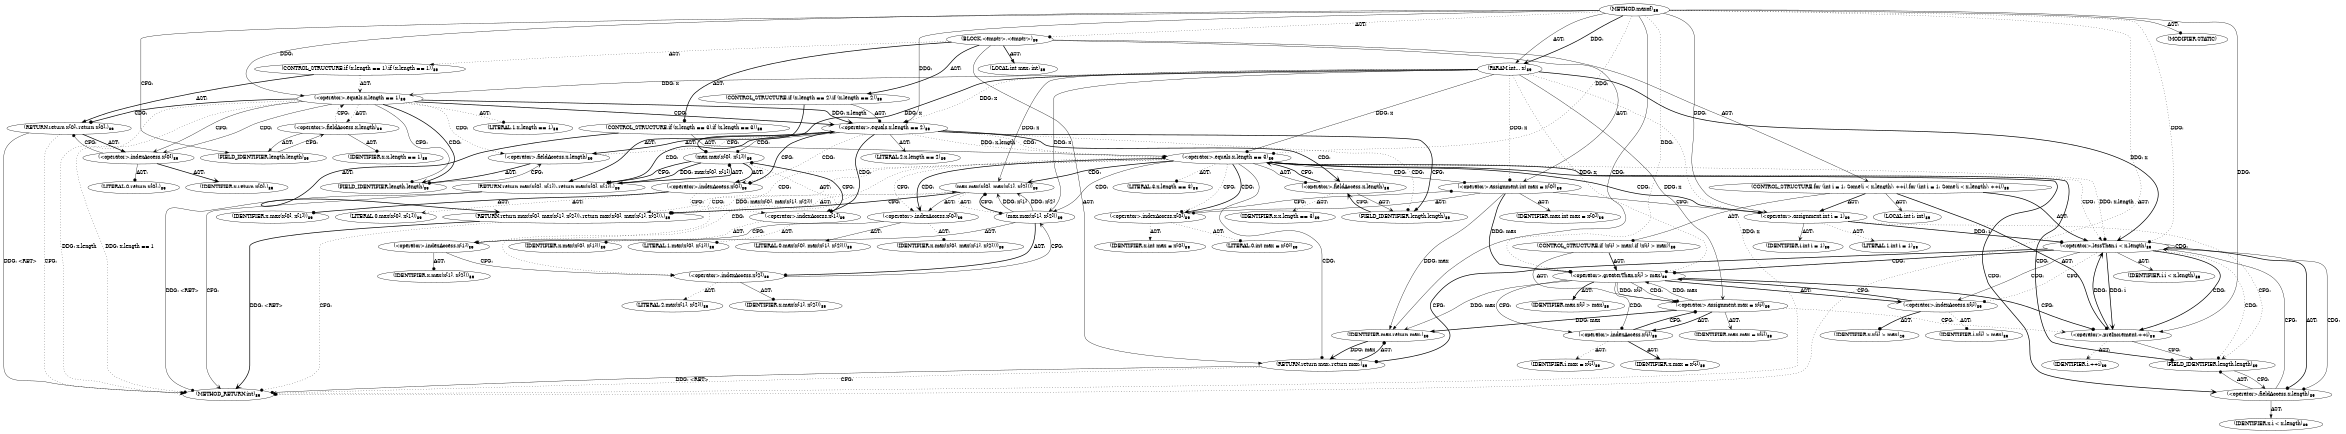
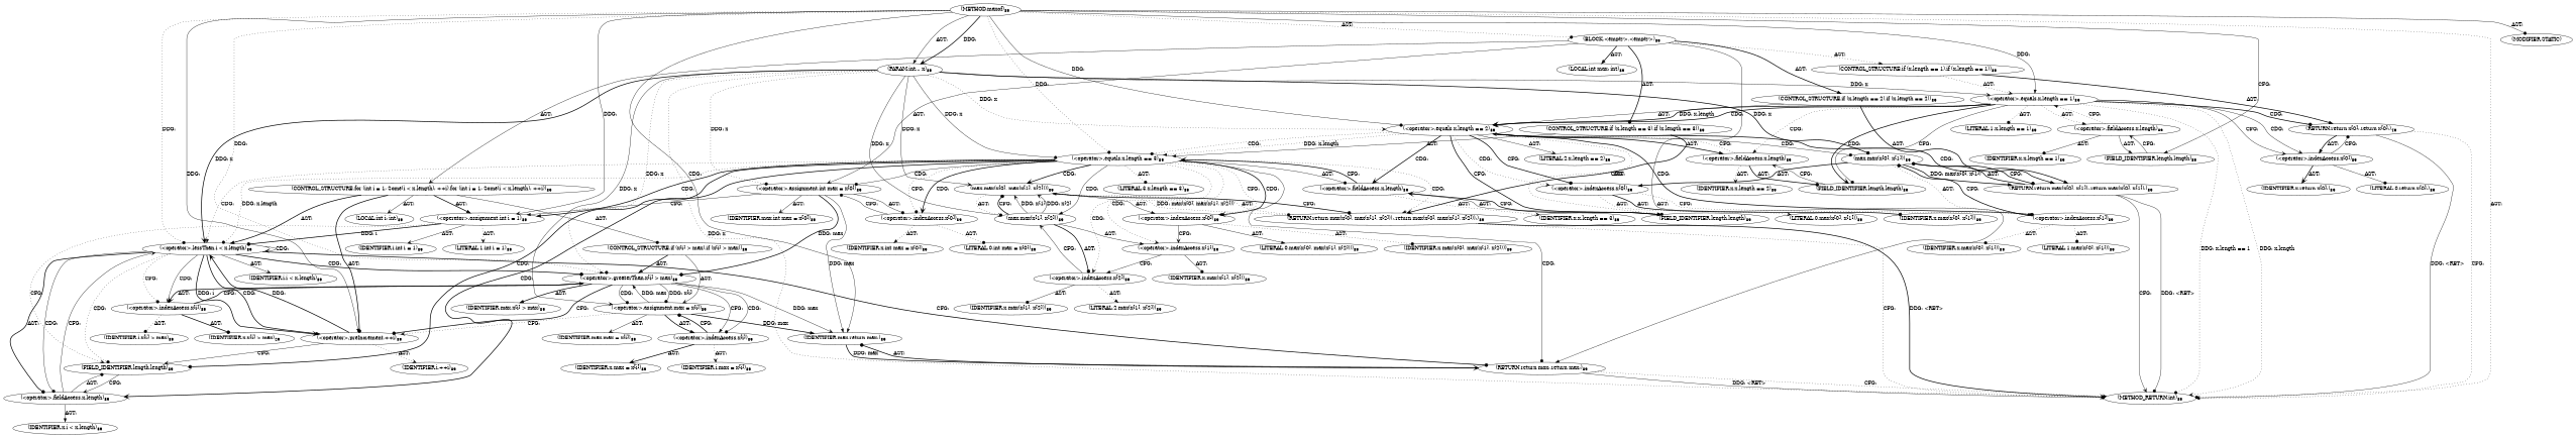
  digraph {
    edge [arrowhead=dot style=solid]
    n1 [label=<(METHOD,maxof)<SUB>89</SUB>>]
    n2 [label=<(PARAM,int... x)<SUB>89</SUB>>]
    n3 [label=<(BLOCK,&lt;empty&gt;,&lt;empty&gt;)<SUB>89</SUB>>]
    n4 [label=<(&lt;operator&gt;.equals,x.length == 1)<SUB>89</SUB>>]
    n5 [label=<(FIELD_IDENTIFIER,length,length)<SUB>89</SUB>>]
    n6 [label=<(&lt;operator&gt;.equals,x.length == 2)<SUB>89</SUB>>]
    n7 [label=<(&lt;operator&gt;.equals,x.length == 3)<SUB>89</SUB>>]
    n8 [label=<(&lt;operator&gt;.assignment,int i = 1)<SUB>89</SUB>>]
    n9 [label=<(&lt;operator&gt;.lessThan,i &lt; x.length)<SUB>89</SUB>>]
    n10 [label=<(&lt;operator&gt;.preIncrement,++i)<SUB>89</SUB>>]
    n11 [label=<(&lt;operator&gt;.greaterThan,x[i] &gt; max)<SUB>89</SUB>>]
    n12 [label=<(IDENTIFIER,max,return max;)<SUB>89</SUB>>]
    n13 [label=<(MODIFIER,STATIC)>]
    n14 [label=<(METHOD_RETURN,int)<SUB>89</SUB>>]
    n15 [label=<(max,max(x[0], x[1]))<SUB>89</SUB>>]
    n16 [label=<(max,max(x[0], max(x[1], x[2])))<SUB>89</SUB>>]
    n17 [label=<(max,max(x[1], x[2]))<SUB>89</SUB>>]
    n18 [label=<(&lt;operator&gt;.assignment,int max = x[0])<SUB>89</SUB>>]
    n19 [label=<(&lt;operator&gt;.assignment,max = x[i])<SUB>89</SUB>>]
    n20 [label=<(CONTROL_STRUCTURE,if (x.length == 1),if (x.length == 1))<SUB>89</SUB>>]
    n21 [label=<(CONTROL_STRUCTURE,if (x.length == 2),if (x.length == 2))<SUB>89</SUB>>]
    n22 [label=<(CONTROL_STRUCTURE,if (x.length == 3),if (x.length == 3))<SUB>89</SUB>>]
    n23 [label=<(LOCAL,int max: int)<SUB>89</SUB>>]
    n24 [label=<(CONTROL_STRUCTURE,for (int i = 1; Some(i &lt; x.length); ++i),for (int i = 1; Some(i &lt; x.length); ++i))<SUB>89</SUB>>]
    n25 [label=<(RETURN,return max;,return max;)<SUB>89</SUB>>]
-   n26 [label=<(RETURN,return x[0];,return x[0];)<SUB>89</SUB>>]
+   n26 [label=<(RETURN,return x[0];,return x[0];)<SUB>49</SUB>>]
    n27 [label=<(&lt;operator&gt;.fieldAccess,x.length)<SUB>89</SUB>>]
    n28 [label=<(LITERAL,1,x.length == 1)<SUB>89</SUB>>]
    n29 [label=<(&lt;operator&gt;.indexAccess,x[0])<SUB>89</SUB>>]
    n30 [label=<(&lt;operator&gt;.fieldAccess,x.length)<SUB>89</SUB>>]
    n31 [label=<(FIELD_IDENTIFIER,length,length)<SUB>89</SUB>>]
    n32 [label=<(RETURN,return max(x[0], x[1]);,return max(x[0], x[1]);)<SUB>89</SUB>>]
    n33 [label=<(LITERAL,2,x.length == 2)<SUB>89</SUB>>]
    n34 [label=<(&lt;operator&gt;.indexAccess,x[0])<SUB>89</SUB>>]
    n35 [label=<(&lt;operator&gt;.indexAccess,x[1])<SUB>89</SUB>>]
    n36 [label=<(&lt;operator&gt;.fieldAccess,x.length)<SUB>89</SUB>>]
    n37 [label=<(FIELD_IDENTIFIER,length,length)<SUB>89</SUB>>]
    n38 [label=<(RETURN,return max(x[0], max(x[1], x[2]));,return max(x[0], max(x[1], x[2]));)<SUB>89</SUB>>]
    n39 [label=<(LITERAL,3,x.length == 3)<SUB>89</SUB>>]
    n40 [label=<(&lt;operator&gt;.indexAccess,x[0])<SUB>89</SUB>>]
    n41 [label=<(&lt;operator&gt;.indexAccess,x[1])<SUB>89</SUB>>]
    n42 [label=<(&lt;operator&gt;.indexAccess,x[2])<SUB>89</SUB>>]
    n43 [label=<(&lt;operator&gt;.indexAccess,x[0])<SUB>89</SUB>>]
    n44 [label=<(&lt;operator&gt;.fieldAccess,x.length)<SUB>89</SUB>>]
    n45 [label=<(FIELD_IDENTIFIER,length,length)<SUB>89</SUB>>]
    n46 [label=<(IDENTIFIER,i,int i = 1)<SUB>89</SUB>>]
    n47 [label=<(LITERAL,1,int i = 1)<SUB>89</SUB>>]
    n48 [label=<(IDENTIFIER,i,i &lt; x.length)<SUB>89</SUB>>]
    n49 [label=<(&lt;operator&gt;.indexAccess,x[i])<SUB>89</SUB>>]
    n50 [label=<(IDENTIFIER,i,++i)<SUB>89</SUB>>]
    n51 [label=<(IDENTIFIER,max,x[i] &gt; max)<SUB>89</SUB>>]
    n52 [label=<(&lt;operator&gt;.indexAccess,x[i])<SUB>89</SUB>>]
    n53 [label=<(IDENTIFIER,max,int max = x[0])<SUB>89</SUB>>]
    n54 [label=<(IDENTIFIER,max,max = x[i])<SUB>89</SUB>>]
    n55 [label=<(LOCAL,int i: int)<SUB>89</SUB>>]
    n56 [label=<(CONTROL_STRUCTURE,if (x[i] &gt; max),if (x[i] &gt; max))<SUB>89</SUB>>]
    n57 [label=<(IDENTIFIER,x,x.length == 1)<SUB>89</SUB>>]
    n58 [label=<(IDENTIFIER,x,return x[0];)<SUB>89</SUB>>]
    n59 [label=<(LITERAL,0,return x[0];)<SUB>89</SUB>>]
+   n60 [label=<(IDENTIFIER,x,x.length == 2)<SUB>89</SUB>>]
    n61 [label=<(IDENTIFIER,x,max(x[0], x[1]))<SUB>89</SUB>>]
    n62 [label=<(LITERAL,0,max(x[0], x[1]))<SUB>89</SUB>>]
    n63 [label=<(IDENTIFIER,x,max(x[0], x[1]))<SUB>89</SUB>>]
    n64 [label=<(LITERAL,1,max(x[0], x[1]))<SUB>89</SUB>>]
    n65 [label=<(IDENTIFIER,x,x.length == 3)<SUB>89</SUB>>]
    n66 [label=<(IDENTIFIER,x,max(x[0], max(x[1], x[2])))<SUB>89</SUB>>]
    n67 [label=<(LITERAL,0,max(x[0], max(x[1], x[2])))<SUB>89</SUB>>]
    n68 [label=<(IDENTIFIER,x,max(x[1], x[2]))<SUB>89</SUB>>]
    n69 [label=<(IDENTIFIER,x,max(x[1], x[2]))<SUB>89</SUB>>]
    n70 [label=<(LITERAL,2,max(x[1], x[2]))<SUB>89</SUB>>]
    n71 [label=<(IDENTIFIER,x,int max = x[0])<SUB>89</SUB>>]
    n72 [label=<(LITERAL,0,int max = x[0])<SUB>89</SUB>>]
    n73 [label=<(IDENTIFIER,x,i &lt; x.length)<SUB>89</SUB>>]
    n74 [label=<(IDENTIFIER,x,x[i] &gt; max)<SUB>29</SUB>>]
    n75 [label=<(IDENTIFIER,i,x[i] &gt; max)<SUB>89</SUB>>]
    n76 [label=<(IDENTIFIER,x,max = x[i])<SUB>89</SUB>>]
    n77 [label=<(IDENTIFIER,i,max = x[i])<SUB>89</SUB>>]
    n1 -> n2 [arrowhead=normal label="AST: "]
    n1 -> n2 [arrowhead=vee label="DDG: " style=bold]
    n1 -> n3 [label="AST: " style=dotted]
    n1 -> n4 [arrowhead=normal label="DDG: "]
    n1 -> n5 [arrowhead=normal label="CFG: "]
    n1 -> n6 [label="DDG: "]
    n1 -> n7 [label="DDG: " style=dotted]
    n1 -> n8 [arrowhead=vee label="DDG: "]
    n1 -> n9 [label="DDG: " style=dotted]
    n1 -> n10 [arrowhead=normal label="DDG: "]
    n1 -> n11 [arrowhead=normal label="DDG: " style=dotted]
    n1 -> n12 [arrowhead=normal label="CDG: "]
    n1 -> n13 [label="AST: "]
    n1 -> n14 [label="AST: " style=dotted]
    n2 -> n4 [arrowhead=vee label="DDG: x"]
    n2 -> n6 [arrowhead=vee label="DDG: x" style=dotted]
    n2 -> n7 [label="DDG: x"]
    n2 -> n9 [arrowhead=vee label="DDG: x" style=bold]
    n2 -> n11 [label="DDG: x" style=dotted]
    n2 -> n14 [arrowhead=normal label="DDG: x" style=dotted]
    n2 -> n15 [label="DDG: x" style=bold]
    n2 -> n16 [arrowhead=vee label="DDG: x"]
    n2 -> n17 [arrowhead=vee label="DDG: x"]
    n2 -> n18 [label="DDG: x" style=dotted]
    n2 -> n19 [arrowhead=vee label="DDG: x"]
    n3 -> n18 [arrowhead=vee label="AST: "]
    n3 -> n20 [arrowhead=normal label="AST: " style=dotted]
    n3 -> n21 [arrowhead=normal label="AST: " style=bold]
    n3 -> n22 [label="AST: " style=bold]
    n3 -> n23 [arrowhead=normal label="AST: " style=bold]
    n3 -> n24 [arrowhead=vee label="AST: "]
    n3 -> n25 [arrowhead=normal label="AST: "]
    n4 -> n6 [arrowhead=vee label="DDG: x.length" style=bold]
    n4 -> n6 [arrowhead=vee label="CDG: " style=bold]
    n4 -> n14 [arrowhead=vee label="DDG: x.length" style=dotted]
    n4 -> n14 [label="DDG: x.length == 1" style=dotted]
    n4 -> n26 [label="CDG: " style=bold]
    n4 -> n27 [arrowhead=normal label="AST: " style=dotted]
    n4 -> n28 [label="AST: " style=dotted]
    n4 -> n29 [arrowhead=vee label="CFG: "]
    n4 -> n29 [arrowhead=vee label="CDG: "]
    n4 -> n30 [arrowhead=normal label="CDG: " style=dotted]
    n4 -> n31 [label="CFG: "]
    n4 -> n31 [arrowhead=vee label="CDG: " style=bold]
    n5 -> n27 [arrowhead=vee label="CFG: "]
    n6 -> n7 [arrowhead=normal label="DDG: x.length" style=dotted]
    n6 -> n7 [label="CDG: " style=dotted]
    n6 -> n15 [label="CDG: "]
    n6 -> n30 [arrowhead=normal label="AST: " style=bold]
    n6 -> n32 [arrowhead=normal label="CDG: " style=bold]
    n6 -> n33 [arrowhead=vee label="AST: "]
    n6 -> n34 [label="CFG: " style=bold]
    n6 -> n34 [arrowhead=vee label="CDG: " style=dotted]
    n6 -> n35 [label="CDG: " style=bold]
    n6 -> n36 [arrowhead=vee label="CDG: " style=bold]
    n6 -> n37 [arrowhead=normal label="CFG: " style=bold]
    n6 -> n37 [label="CDG: " style=dotted]
    n7 -> n8 [arrowhead=normal label="CDG: " style=bold]
    n7 -> n9 [label="DDG: x.length" style=dotted]
    n7 -> n9 [arrowhead=normal label="CDG: " style=dotted]
    n7 -> n16 [arrowhead=vee label="CDG: " style=bold]
    n7 -> n17 [arrowhead=normal label="CDG: "]
    n7 -> n18 [label="CDG: "]
    n7 -> n25 [label="CDG: "]
    n7 -> n36 [label="AST: "]
    n7 -> n38 [arrowhead=normal label="CDG: " style=dotted]
    n7 -> n39 [label="AST: " style=dotted]
    n7 -> n40 [arrowhead=normal label="CFG: " style=dotted]
    n7 -> n40 [arrowhead=vee label="CDG: " style=bold]
    n7 -> n41 [arrowhead=vee label="CDG: " style=dotted]
    n7 -> n42 [arrowhead=vee label="CDG: " style=dotted]
    n7 -> n43 [label="CFG: " style=dotted]
    n7 -> n43 [arrowhead=vee label="CDG: " style=bold]
    n7 -> n44 [arrowhead=vee label="CDG: " style=bold]
    n7 -> n45 [label="CDG: " style=bold]
    n8 -> n9 [label="DDG: i" style=bold]
    n8 -> n45 [arrowhead=vee label="CFG: " style=dotted]
    n8 -> n46 [arrowhead=vee label="AST: "]
    n8 -> n47 [arrowhead=vee label="AST: " style=dotted]
    n9 -> n9 [arrowhead=vee label="CDG: "]
    n9 -> n10 [arrowhead=vee label="DDG: i" style=bold]
    n9 -> n10 [arrowhead=normal label="CDG: " style=bold]
    n9 -> n11 [label="CDG: " style=bold]
    n9 -> n25 [label="CFG: " style=bold]
    n9 -> n44 [label="AST: " style=bold]
    n9 -> n44 [label="CDG: "]
    n9 -> n45 [label="CDG: " style=dotted]
    n9 -> n48 [arrowhead=vee label="AST: "]
    n9 -> n49 [label="CFG: " style=dotted]
    n9 -> n49 [arrowhead=vee label="CDG: "]
    n10 -> n9 [arrowhead=vee label="DDG: " style=bold]
    n10 -> n45 [arrowhead=vee label="CFG: "]
    n10 -> n50 [arrowhead=vee label="AST: " style=dotted]
    n11 -> n10 [label="CFG: " style=bold]
    n11 -> n12 [arrowhead=vee label="DDG: max"]
    n11 -> n19 [label="DDG: x[i]"]
    n11 -> n19 [label="CDG: "]
    n11 -> n49 [arrowhead=vee label="AST: " style=bold]
    n11 -> n51 [arrowhead=normal label="AST: " style=bold]
    n11 -> n52 [arrowhead=normal label="CFG: "]
    n11 -> n52 [label="CDG: "]
    n12 -> n25 [arrowhead=vee label="DDG: max" style=bold]
    n15 -> n32 [label="CFG: " style=bold]
    n15 -> n32 [arrowhead=normal label="DDG: max(x[0], x[1])" style=bold]
    n15 -> n34 [arrowhead=normal label="AST: " style=bold]
    n15 -> n35 [arrowhead=normal label="AST: " style=dotted]
    n16 -> n17 [label="AST: " style=dotted]
    n16 -> n38 [label="CFG: " style=bold]
    n16 -> n38 [label="DDG: max(x[0], max(x[1], x[2]))" style=dotted]
    n16 -> n40 [arrowhead=normal label="AST: "]
    n17 -> n16 [label="CFG: " style=bold]
    n17 -> n16 [arrowhead=vee label="DDG: x[1]"]
    n17 -> n16 [arrowhead=vee label="DDG: x[2]"]
    n17 -> n41 [arrowhead=normal label="AST: "]
    n17 -> n42 [label="AST: " style=bold]
    n18 -> n8 [arrowhead=normal label="CFG: "]
    n18 -> n11 [label="DDG: max" style=bold]
    n18 -> n12 [arrowhead=normal label="DDG: max"]
    n18 -> n43 [label="AST: "]
    n18 -> n53 [arrowhead=vee label="AST: "]
    n19 -> n10 [arrowhead=vee label="CFG: " style=dotted]
    n19 -> n11 [arrowhead=normal label="DDG: max"]
    n19 -> n12 [arrowhead=normal label="DDG: max" style=bold]
    n19 -> n52 [arrowhead=normal label="AST: " style=bold]
    n19 -> n54 [arrowhead=vee label="AST: "]
    n20 -> n4 [arrowhead=vee label="AST: " style=dotted]
    n20 -> n26 [arrowhead=normal label="AST: " style=bold]
    n21 -> n6 [label="AST: "]
    n21 -> n32 [arrowhead=normal label="AST: " style=bold]
    n22 -> n7 [arrowhead=normal label="AST: "]
    n22 -> n38 [arrowhead=vee label="AST: " style=bold]
    n24 -> n8 [arrowhead=normal label="AST: " style=bold]
    n24 -> n9 [arrowhead=normal label="AST: " style=bold]
    n24 -> n10 [label="AST: " style=bold]
    n24 -> n55 [arrowhead=vee label="AST: "]
    n24 -> n56 [label="AST: "]
    n25 -> n12 [label="AST: " style=bold]
    n25 -> n14 [arrowhead=vee label="CFG: " style=dotted]
    n25 -> n14 [label="DDG: &lt;RET&gt;"]
    n26 -> n14 [arrowhead=normal label="CFG: " style=dotted]
    n26 -> n14 [arrowhead=vee label="DDG: &lt;RET&gt;"]
    n26 -> n29 [arrowhead=normal label="AST: " style=bold]
    n27 -> n4 [arrowhead=normal label="CFG: " style=dotted]
    n27 -> n5 [arrowhead=normal label="AST: "]
    n27 -> n57 [label="AST: "]
    n29 -> n26 [label="CFG: "]
    n29 -> n58 [arrowhead=vee label="AST: " style=bold]
    n29 -> n59 [label="AST: "]
    n30 -> n6 [arrowhead=vee label="CFG: " style=dotted]
    n30 -> n31 [label="AST: " style=bold]
+   n30 -> n60 [arrowhead=vee label="AST: " style=dotted]
    n31 -> n30 [arrowhead=vee label="CFG: "]
    n32 -> n14 [arrowhead=vee label="CFG: "]
    n32 -> n14 [label="DDG: &lt;RET&gt;"]
    n32 -> n15 [label="AST: " style=bold]
    n34 -> n35 [arrowhead=normal label="CFG: " style=dotted]
    n34 -> n61 [label="AST: " style=bold]
    n34 -> n62 [arrowhead=vee label="AST: " style=dotted]
    n35 -> n15 [label="CFG: " style=bold]
    n35 -> n63 [label="AST: " style=dotted]
    n35 -> n64 [label="AST: " style=dotted]
    n36 -> n7 [arrowhead=vee label="CFG: " style=bold]
    n36 -> n37 [arrowhead=vee label="AST: "]
    n36 -> n65 [arrowhead=vee label="AST: " style=dotted]
    n37 -> n36 [arrowhead=vee label="CFG: " style=bold]
    n38 -> n14 [label="CFG: " style=dotted]
    n38 -> n14 [arrowhead=vee label="DDG: &lt;RET&gt;" style=bold]
    n38 -> n16 [arrowhead=normal label="AST: " style=dotted]
    n40 -> n41 [arrowhead=vee label="CFG: "]
    n40 -> n66 [label="AST: " style=dotted]
    n40 -> n67 [arrowhead=normal label="AST: "]
    n41 -> n42 [arrowhead=normal label="CFG: "]
    n41 -> n68 [label="AST: "]
    n42 -> n17 [arrowhead=vee label="CFG: "]
    n42 -> n69 [label="AST: "]
    n42 -> n70 [arrowhead=normal label="AST: " style=dotted]
    n43 -> n18 [label="CFG: "]
    n43 -> n71 [arrowhead=normal label="AST: " style=dotted]
    n43 -> n72 [label="AST: " style=dotted]
    n44 -> n9 [arrowhead=vee label="CFG: "]
    n44 -> n45 [label="AST: "]
    n44 -> n73 [arrowhead=normal label="AST: "]
    n45 -> n44 [arrowhead=vee label="CFG: "]
    n49 -> n11 [arrowhead=normal label="CFG: " style=bold]
    n49 -> n74 [label="AST: " style=bold]
    n49 -> n75 [label="AST: " style=dotted]
    n52 -> n19 [label="CFG: " style=bold]
    n52 -> n76 [arrowhead=vee label="AST: " style=bold]
    n52 -> n77 [arrowhead=vee label="AST: " style=dotted]
    n56 -> n11 [arrowhead=normal label="AST: " style=bold]
    n56 -> n19 [arrowhead=vee label="AST: "]
  }
